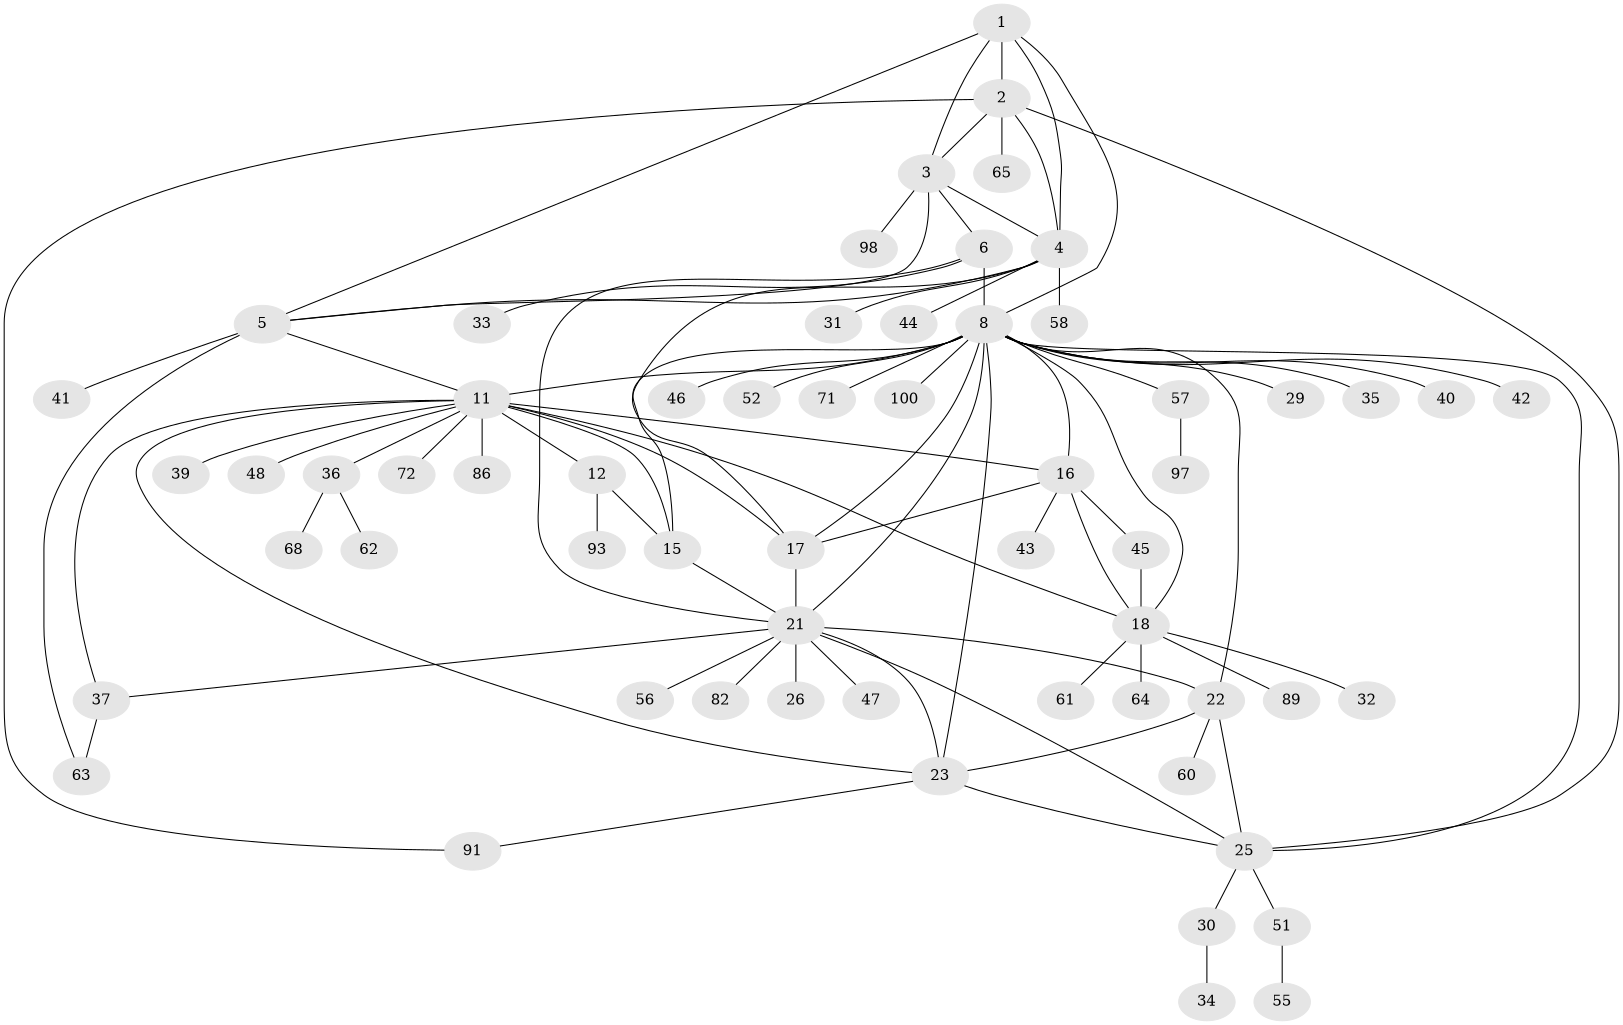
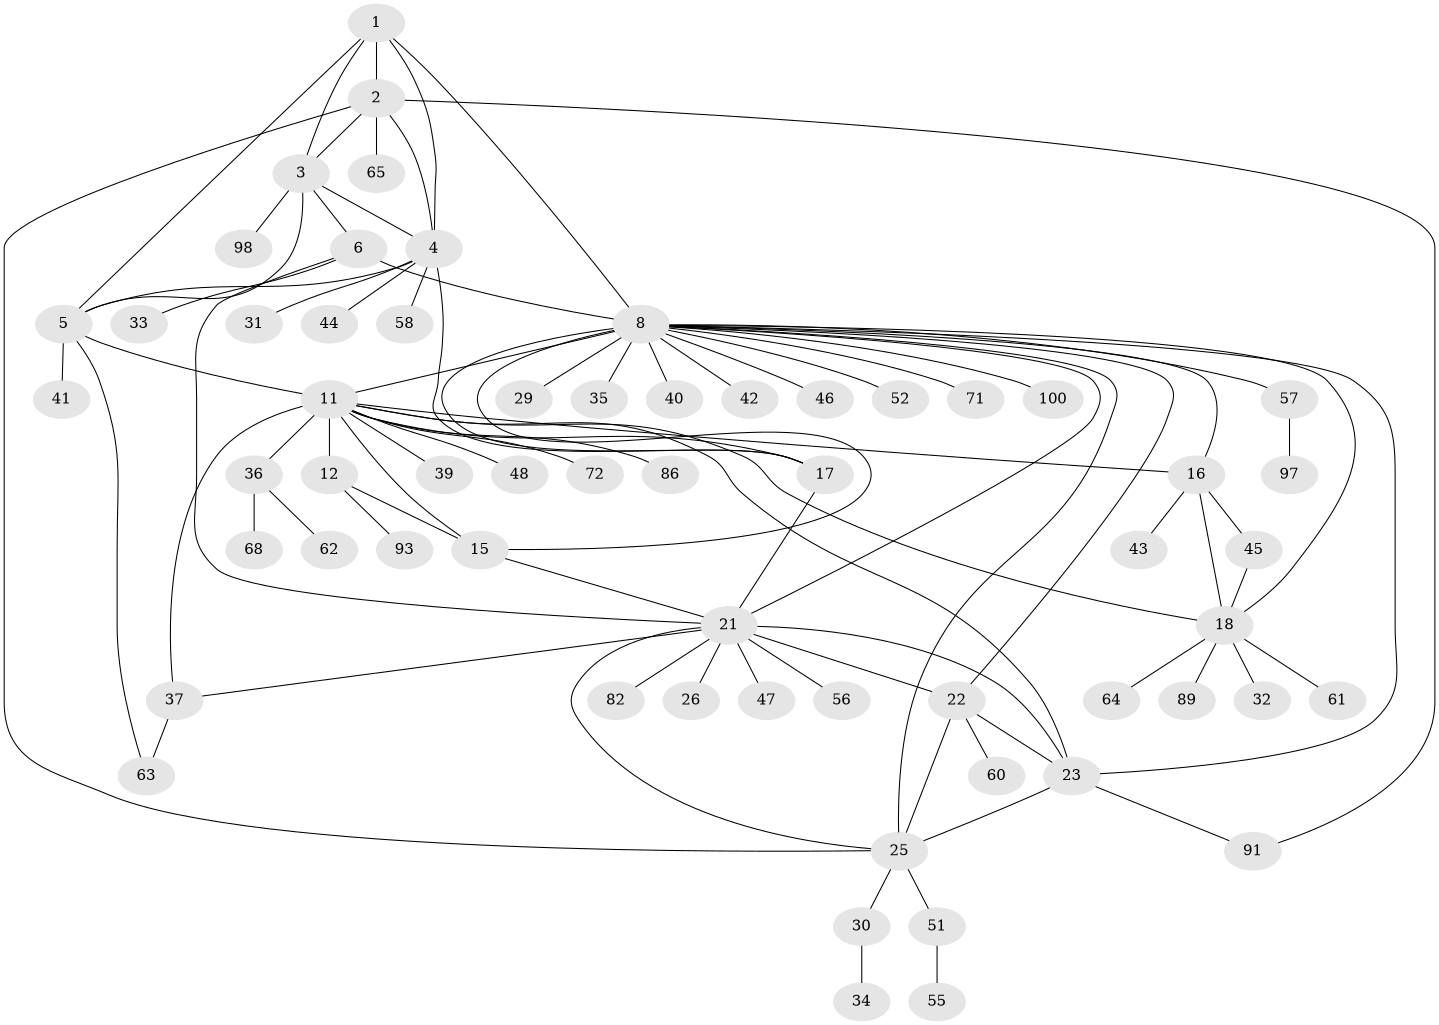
  graph {
    node [color=gray90 style=filled]
    1
    2
    3
    4
    5 [super="+67"]
    8 [super="+9+10+24+101+84"]
    25 [super="+28"]
    65
    91
    6 [super="+81+7"]
    98
    17 [super="+74"]
    31
    44
    58
    11 [super="+13+20+14"]
    41
    63
    21
    15 [super="+38+66+85+90+88"]
    16
    18
    22
    23
    29
    35
    40
    42
    46
    52
    57
    71 [super="+73"]
    100
    30 [super="+83"]
    51 [super="+54+87+75"]
    33
    12
    36 [super="+50"]
    37 [super="+49+96+77"]
    39
    48 [super="+94"]
    72
    86
    26
    47
    56
    82
    43
    45
    32
    61
    64
    89
    60
    97
    93
    62
    68
    34
    55
    1 -- 2
    1 -- 3
    1 -- 4
    1 -- 5
    1 -- 8
    2 -- 3
    2 -- 4
    2 -- 25
    2 -- 65
    2 -- 91
    3 -- 4
    3 -- 5
    3 -- 6
    3 -- 98
    4 -- 5
    4 -- 17
    4 -- 31
    4 -- 44
    4 -- 58
    5 -- 11
    5 -- 41
    5 -- 63
    8 -- 25
    8 -- 17
    8 -- 11 [weight=2]
    8 -- 21
    8 -- 15
    8 -- 16
    8 -- 18
    8 -- 22
    8 -- 23
    8 -- 29
    8 -- 35
    8 -- 40
    8 -- 42
    8 -- 46
    8 -- 52
    8 -- 57
    8 -- 71
    8 -- 100
    25 -- 30
    25 -- 51
    6 -- 8 [weight=6]
    6 -- 21
    6 -- 33
    17 -- 21
    11 -- 17
    11 -- 15 [weight=3]
    11 -- 16
    11 -- 18
    11 -- 23
    11 -- 12 [weight=3]
    11 -- 36
    11 -- 37
    11 -- 39
    11 -- 48
    11 -- 72
    11 -- 86
    21 -- 25
    21 -- 22
    21 -- 23
    21 -- 37
    21 -- 26
    21 -- 47
    21 -- 56
    21 -- 82
    15 -- 21
-   16 -- 17
    16 -- 18
    16 -- 43
    16 -- 45
    18 -- 32
    18 -- 61
    18 -- 64
    18 -- 89
    22 -- 25
    22 -- 23
    22 -- 60
    23 -- 25
    23 -- 91
    57 -- 97
    30 -- 34
    51 -- 55
    12 -- 15
    12 -- 93
    36 -- 62
    36 -- 68
    37 -- 63
    45 -- 18
  }
